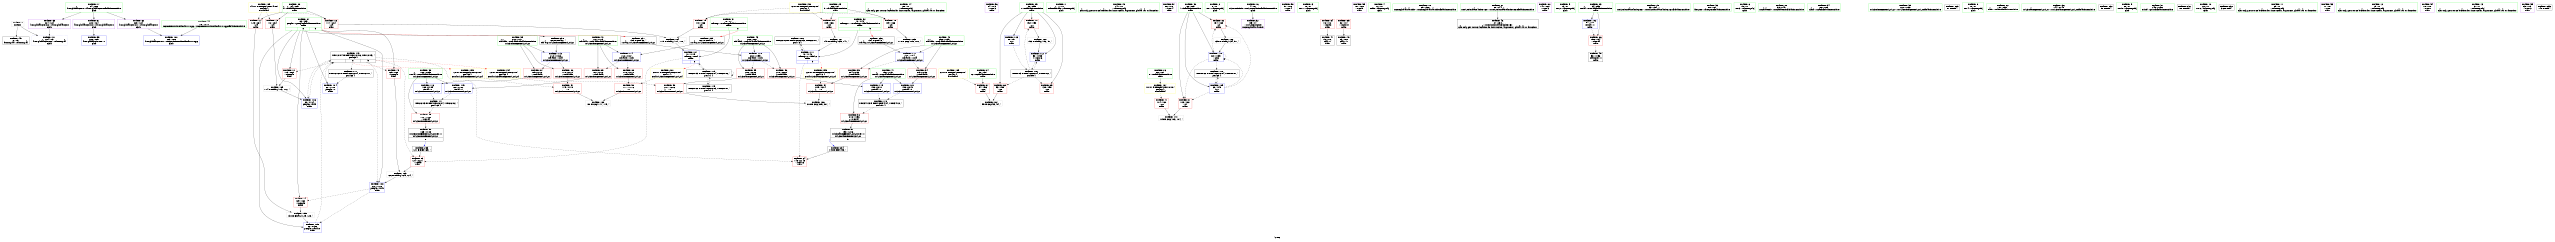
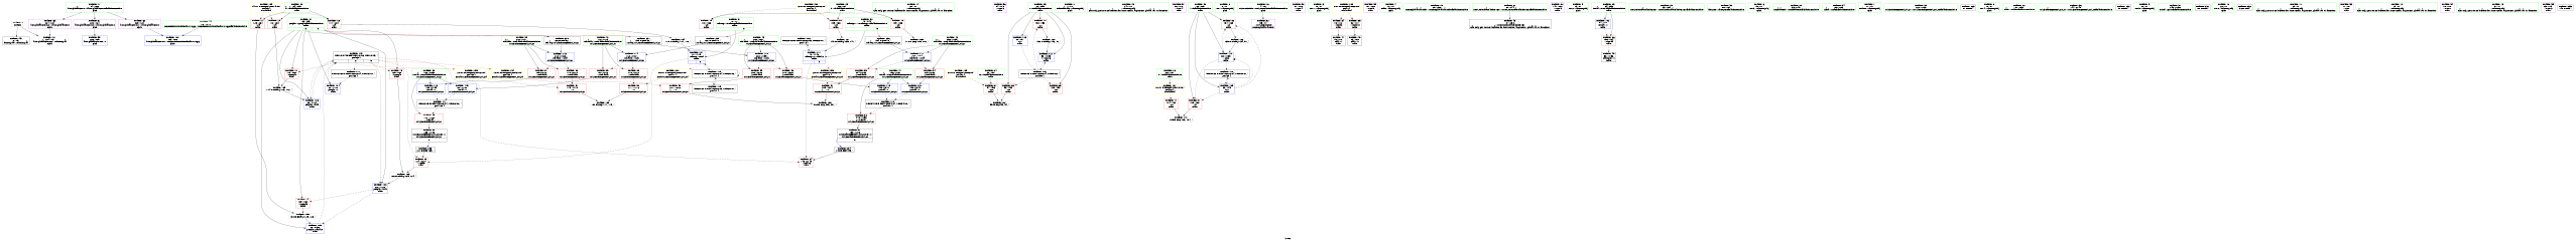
  digraph {
    label=SVFG
    node [color=green shape=record]
    edge [style=solid]
    n1 [color=grey label="{NodeID: 0\nNullPtr}"]
    n2 [color=black label="{NodeID: 45\n2\<--3\ndummyVal\<--dummyVal\n}"]
    n3 [color=blue label="{NodeID: 101\n224\<--3\nllvm.global_ctors_2\<--dummyVal\nGlob }" style=dotted]
    n4 [color=black label="{NodeID: 180\nMR_22V_2 = PHI(MR_22V_3, MR_22V_1, )\npts\{73 \}\n}"]
    n5 [color=blue label="{NodeID: 111\n72\<--140\nref.tmp11\<--add12\nmain\n|{|<s2>9}}"]
    n6 [color=red label="{NodeID: 84\n146\<--143\n\<--call13\nmain\n}"]
    n7 [color=yellow label="{NodeID: 195\n22V_1 = ENCHI(MR_22V_0)\npts\{73 \}\nFun[_ZSt3maxIxERKT_S2_S2_]}" style=double]
    n8 [color=red label="{NodeID: 97\n205\<--204\n\<--\n_ZSt3maxIxERKT_S2_S2_\n}"]
    n9 [color=grey label="{NodeID: 166\n208 = cmp(205, 207, )\n}"]
    n10 [label="{NodeID: 14\n100\<--1\n\<--dummyObj\nCan only get source location for instruction, argument, global var or function.}"]
    n11 [color=yellow label="{NodeID: 194\n12V_1 = ENCHI(MR_12V_0)\npts\{63 \}\nFun[_ZSt3maxIxERKT_S2_S2_]}" style=double]
    n12 [color=red label="{NodeID: 98\n207\<--206\n\<--\n_ZSt3maxIxERKT_S2_S2_\n}"]
    n13 [label="{NodeID: 28\n64\<--65\na\<--a_field_insensitive\nmain\n}"]
    n14 [color=red label="{NodeID: 75\n112\<--64\n\<--a\nmain\n}"]
    n15 [color=red label="{NodeID: 76\n117\<--64\n\<--a\nmain\n}"]
    n16 [color=red label="{NodeID: 77\n128\<--64\n\<--a\nmain\n}"]
    n17 [color=grey label="{NodeID: 165\n114 = Binary(113, 112, )\n}"]
    n18 [color=grey label="{NodeID: 164\n119 = Binary(117, 118, )\n}"]
    n19 [color=grey label="{NodeID: 159\n130 = Binary(129, 128, )\n}"]
    n20 [color=blue label="{NodeID: 106\n62\<--114\npeople\<--add\nmain\n}"]
    n21 [color=blue label="{NodeID: 107\n70\<--119\nref.tmp\<--mul\nmain\n|{|<s2>8}}"]
    n22 [color=blue label="{NodeID: 109\n62\<--130\npeople\<--add10\nmain\n}"]
    n23 [label="{NodeID: 42\n198\<--199\n__a.addr\<--__a.addr_field_insensitive\n_ZSt3maxIxERKT_S2_S2_\n}"]
    n24 [color=red label="{NodeID: 93\n204\<--198\n\<--__a.addr\n_ZSt3maxIxERKT_S2_S2_\n}"]
    n25 [color=red label="{NodeID: 94\n213\<--198\n\<--__a.addr\n_ZSt3maxIxERKT_S2_S2_\n}"]
    n26 [color=blue label="{NodeID: 117\n198\<--194\n__a.addr\<--__a\n_ZSt3maxIxERKT_S2_S2_\n}"]
    n27 [color=blue label="{NodeID: 120\n196\<--213\nretval\<--\n_ZSt3maxIxERKT_S2_S2_\n}"]
    n28 [color=black label="{NodeID: 172\nMR_34V_3 = PHI(MR_34V_4, MR_34V_2, )\npts\{197 \}\n}"]
    n29 [color=purple label="{NodeID: 56\n84\<--15\n\<--.str.3\nmain\n}"]
    n30 [color=black label="{NodeID: 236\n194 = PHI(72, )\n0th arg _ZSt3maxIxERKT_S2_S2_ }"]
    n31 [color=red label="{NodeID: 70\n152\<--58\n\<--t\nmain\n}"]
    n32 [color=grey label="{NodeID: 160\n153 = Binary(152, 91, )\n}"]
    n33 [color=blue label="{NodeID: 112\n58\<--153\nt\<--inc16\nmain\n}"]
    n34 [color=black label="{NodeID: 176\nMR_8V_3 = PHI(MR_8V_4, MR_8V_2, )\npts\{59 \}\n}"]
    n35 [color=grey label="{NodeID: 167\n95 = cmp(93, 94, )\n}"]
    n36 [label="{NodeID: 1\n7\<--1\n__dso_handle\<--dummyObj\nGlob }"]
    n37 [label="{NodeID: 15\n141\<--1\n\<--dummyObj\nCan only get source location for instruction, argument, global var or function.}"]
    n38 [color=red label="{NodeID: 68\n93\<--58\n\<--t\nmain\n}"]
    n39 [color=red label="{NodeID: 69\n138\<--58\n\<--t\nmain\n}"]
    n40 [label="{NodeID: 29\n66\<--67\nb\<--b_field_insensitive\nmain\n}"]
    n41 [color=red label="{NodeID: 78\n109\<--66\n\<--b\nmain\n}"]
    n42 [color=red label="{NodeID: 79\n118\<--66\n\<--b\nmain\n}"]
    n43 [color=red label="{NodeID: 80\n139\<--66\n\<--b\nmain\n}"]
    n44 [color=grey label="{NodeID: 169\n110 = cmp(109, 100, )\n}"]
    n45 [color=grey label="{NodeID: 161\n140 = Binary(139, 141, )\n}"]
    n46 [label="{NodeID: 43\n200\<--201\n__b.addr\<--__b.addr_field_insensitive\n_ZSt3maxIxERKT_S2_S2_\n}"]
    n47 [color=red label="{NodeID: 95\n206\<--200\n\<--__b.addr\n_ZSt3maxIxERKT_S2_S2_\n}"]
    n48 [color=red label="{NodeID: 96\n210\<--200\n\<--__b.addr\n_ZSt3maxIxERKT_S2_S2_\n}"]
    n49 [color=blue label="{NodeID: 118\n200\<--195\n__b.addr\<--__b\n_ZSt3maxIxERKT_S2_S2_\n}"]
    n50 [color=blue label="{NodeID: 119\n196\<--210\nretval\<--\n_ZSt3maxIxERKT_S2_S2_\n}"]
    n51 [color=purple label="{NodeID: 57\n86\<--18\n\<--.str.4\nmain\n}"]
    n52 [color=black label="{NodeID: 237\n195 = PHI(62, )\n1st arg _ZSt3maxIxERKT_S2_S2_ }"]
    n53 [color=red label="{NodeID: 71\n104\<--60\n\<--n\nmain\n}"]
    n54 [color=grey label="{NodeID: 170\n105 = cmp(103, 104, )\n}"]
    n55 [color=grey label="{NodeID: 168\n180 = cmp(177, 179, )\n}"]
    n56 [color=red label="{NodeID: 85\n188\<--168\n\<--retval\n_ZSt3minIxERKT_S2_S2_\n}"]
    n57 [color=black label="{NodeID: 50\n165\<--188\n_ZSt3minIxERKT_S2_S2__ret\<--\n_ZSt3minIxERKT_S2_S2_\n|{<s0>8}}"]
    n58 [color=black label="{NodeID: 233\n121 = PHI(165, )\n}"]
    n59 [color=red label="{NodeID: 83\n124\<--121\n\<--call9\nmain\n}"]
    n60 [label="{NodeID: 2\n8\<--1\n.str\<--dummyObj\nGlob }"]
    n61 [color=blue label="{NodeID: 99\n222\<--25\nllvm.global_ctors_0\<--\nGlob }"]
    n62 [label="{NodeID: 16\n4\<--6\n_ZStL8__ioinit\<--_ZStL8__ioinit_field_insensitive\nGlob }"]
    n63 [color=purple label="{NodeID: 52\n35\<--4\n\<--_ZStL8__ioinit\n__cxx_global_var_init\n}"]
    n64 [color=blue label="{NodeID: 113\n170\<--166\n__a.addr\<--__a\n_ZSt3minIxERKT_S2_S2_\n}"]
    n65 [color=red label="{NodeID: 86\n178\<--170\n\<--__a.addr\n_ZSt3minIxERKT_S2_S2_\n}"]
    n66 [color=red label="{NodeID: 87\n185\<--170\n\<--__a.addr\n_ZSt3minIxERKT_S2_S2_\n}"]
    n67 [color=red label="{NodeID: 91\n179\<--178\n\<--\n_ZSt3minIxERKT_S2_S2_\n}"]
    n68 [color=blue label="{NodeID: 116\n168\<--185\nretval\<--\n_ZSt3minIxERKT_S2_S2_\n}"]
    n69 [color=black label="{NodeID: 171\nMR_26V_3 = PHI(MR_26V_4, MR_26V_2, )\npts\{169 \}\n}"]
    n70 [label="{NodeID: 30\n68\<--69\ni\<--i_field_insensitive\nmain\n}"]
    n71 [color=red label="{NodeID: 81\n103\<--68\n\<--i\nmain\n}"]
    n72 [color=red label="{NodeID: 82\n134\<--68\n\<--i\nmain\n}"]
    n73 [color=blue label="{NodeID: 105\n68\<--75\ni\<--\nmain\n}"]
    n74 [color=blue label="{NodeID: 110\n68\<--135\ni\<--inc\nmain\n}"]
    n75 [color=grey label="{NodeID: 162\n135 = Binary(134, 91, )\n}"]
    n76 [color=black label="{NodeID: 178\nMR_18V_2 = PHI(MR_18V_4, MR_18V_1, )\npts\{69 \}\n}"]
    n77 [label="{NodeID: 44\n26\<--218\n_GLOBAL__sub_I_limli_1_1.cpp\<--_GLOBAL__sub_I_limli_1_1.cpp_field_insensitive\n}"]
    n78 [color=blue label="{NodeID: 100\n223\<--26\nllvm.global_ctors_1\<--_GLOBAL__sub_I_limli_1_1.cpp\nGlob }"]
    n79 [color=purple label="{NodeID: 58\n97\<--18\n\<--.str.4\nmain\n}"]
    n80 [color=black label="{NodeID: 238\n166 = PHI(62, )\n0th arg _ZSt3minIxERKT_S2_S2_ }"]
    n81 [color=red label="{NodeID: 72\n113\<--62\n\<--people\nmain\n}"]
    n82 [color=black label="{NodeID: 173\nMR_12V_4 = PHI(MR_12V_6, MR_12V_3, )\npts\{63 \}\n|{|<s7>8|<s8>9}}"]
    n83 [label="{NodeID: 3\n10\<--1\n.str.1\<--dummyObj\nGlob }"]
+   n84 [color=yellow label="{NodeID: 183\n2V_1 = ENCHI(MR_2V_0)\npts\{1 \}\nFun[main]}" style=double]
    n85 [color=red label="{NodeID: 64\n76\<--12\n\<--stdin\nmain\n}"]
    n86 [color=red label="{NodeID: 65\n82\<--17\n\<--stdout\nmain\n}"]
    n87 [color=black label="{NodeID: 47\n79\<--76\ncall\<--\nmain\n}"]
    n88 [color=black label="{NodeID: 48\n85\<--82\ncall1\<--\nmain\n}"]
    n89 [label="{NodeID: 17\n24\<--28\nllvm.global_ctors\<--llvm.global_ctors_field_insensitive\nGlob }"]
    n90 [color=purple label="{NodeID: 61\n222\<--24\nllvm.global_ctors_0\<--llvm.global_ctors\nGlob }"]
    n91 [color=purple label="{NodeID: 62\n223\<--24\nllvm.global_ctors_1\<--llvm.global_ctors\nGlob }"]
    n92 [color=purple label="{NodeID: 63\n224\<--24\nllvm.global_ctors_2\<--llvm.global_ctors\nGlob }"]
    n93 [color=blue label="{NodeID: 114\n172\<--167\n__b.addr\<--__b\n_ZSt3minIxERKT_S2_S2_\n}"]
    n94 [color=red label="{NodeID: 88\n176\<--172\n\<--__b.addr\n_ZSt3minIxERKT_S2_S2_\n}"]
    n95 [color=red label="{NodeID: 89\n182\<--172\n\<--__b.addr\n_ZSt3minIxERKT_S2_S2_\n}"]
    n96 [color=red label="{NodeID: 90\n177\<--176\n\<--\n_ZSt3minIxERKT_S2_S2_\n}"]
    n97 [color=blue label="{NodeID: 115\n168\<--182\nretval\<--\n_ZSt3minIxERKT_S2_S2_\n}"]
    n98 [label="{NodeID: 31\n70\<--71\nref.tmp\<--ref.tmp_field_insensitive\nmain\n|{|<s1>8}}"]
    n99 [color=black label="{NodeID: 239\n167 = PHI(70, )\n1st arg _ZSt3minIxERKT_S2_S2_ }"]
    n100 [color=yellow label="{NodeID: 200\n20V_1 = ENCHI(MR_20V_0)\npts\{71 \}\nFun[_ZSt3minIxERKT_S2_S2_]}" style=double]
    n101 [color=black label="{NodeID: 175\nMR_20V_3 = PHI(MR_20V_4, MR_20V_2, )\npts\{71 \}\n}"]
    n102 [color=grey label="{NodeID: 163\n126 = Binary(125, 124, )\n}"]
    n103 [color=black label="{NodeID: 179\nMR_20V_2 = PHI(MR_20V_3, MR_20V_1, )\npts\{71 \}\n}"]
    n104 [color=purple label="{NodeID: 59\n107\<--20\n\<--.str.5\nmain\n}"]
    n105 [color=red label="{NodeID: 73\n125\<--62\n\<--people\nmain\n}"]
    n106 [color=blue label="{NodeID: 108\n62\<--126\npeople\<--sub\nmain\n}"]
    n107 [color=red label="{NodeID: 74\n129\<--62\n\<--people\nmain\n}"]
    n108 [label="{NodeID: 4\n12\<--1\nstdin\<--dummyObj\nGlob }"]
    n109 [label="{NodeID: 18\n29\<--30\n__cxx_global_var_init\<--__cxx_global_var_init_field_insensitive\n}"]
    n110 [label="{NodeID: 32\n72\<--73\nref.tmp11\<--ref.tmp11_field_insensitive\nmain\n|{|<s1>9}}"]
    n111 [color=black label="{NodeID: 46\n37\<--38\n\<--_ZNSt8ios_base4InitD1Ev\nCan only get source location for instruction, argument, global var or function.}"]
    n112 [color=purple label="{NodeID: 60\n147\<--22\n\<--.str.6\nmain\n}"]
    n113 [label="{NodeID: 5\n13\<--1\n.str.2\<--dummyObj\nGlob }"]
    n114 [color=yellow label="{NodeID: 185\n6V_1 = ENCHI(MR_6V_0)\npts\{57 \}\nFun[main]}" style=double]
    n115 [color=red label="{NodeID: 67\n94\<--56\n\<--tc\nmain\n}"]
    n116 [color=blue label="{NodeID: 102\n54\<--75\nretval\<--\nmain\n}"]
    n117 [color=red label="{NodeID: 66\n156\<--54\n\<--retval\nmain\n}"]
    n118 [color=black label="{NodeID: 49\n53\<--156\nmain_ret\<--\nmain\n}"]
    n119 [label="{NodeID: 19\n33\<--34\n_ZNSt8ios_base4InitC1Ev\<--_ZNSt8ios_base4InitC1Ev_field_insensitive\n}"]
    n120 [color=yellow label="{NodeID: 199\n12V_1 = ENCHI(MR_12V_0)\npts\{63 \}\nFun[_ZSt3minIxERKT_S2_S2_]}" style=double]
    n121 [label="{NodeID: 33\n80\<--81\nfreopen\<--freopen_field_insensitive\n}"]
    n122 [color=red label="{NodeID: 92\n216\<--196\n\<--retval\n_ZSt3maxIxERKT_S2_S2_\n}"]
    n123 [color=black label="{NodeID: 51\n193\<--216\n_ZSt3maxIxERKT_S2_S2__ret\<--\n_ZSt3maxIxERKT_S2_S2_\n|{<s0>9}}"]
    n124 [color=black label="{NodeID: 234\n143 = PHI(193, )\n}"]
    n125 [label="{NodeID: 6\n15\<--1\n.str.3\<--dummyObj\nGlob }"]
    n126 [color=blue label="{NodeID: 103\n58\<--91\nt\<--\nmain\n}"]
    n127 [label="{NodeID: 20\n39\<--40\n__cxa_atexit\<--__cxa_atexit_field_insensitive\n}"]
    n128 [label="{NodeID: 34\n88\<--89\nscanf\<--scanf_field_insensitive\n}"]
    n129 [color=black label="{NodeID: 177\nMR_12V_2 = PHI(MR_12V_4, MR_12V_1, )\npts\{63 \}\n}"]
    n130 [color=blue label="{NodeID: 104\n62\<--100\npeople\<--\nmain\n}"]
+   n131 [label="{NodeID: 7\n17\<--1\nstdout\<--dummyObj\nGlob }"]
    n132 [color=yellow label="{NodeID: 187\n10V_1 = ENCHI(MR_10V_0)\npts\{61 \}\nFun[main]}" style=double]
    n133 [label="{NodeID: 21\n38\<--44\n_ZNSt8ios_base4InitD1Ev\<--_ZNSt8ios_base4InitD1Ev_field_insensitive\n}"]
    n134 [label="{NodeID: 35\n122\<--123\n_ZSt3minIxERKT_S2_S2_\<--_ZSt3minIxERKT_S2_S2__field_insensitive\n}"]
    n135 [color=black label="{NodeID: 229\n87 = PHI()\n}"]
    n136 [label="{NodeID: 8\n18\<--1\n.str.4\<--dummyObj\nGlob }"]
    n137 [label="{NodeID: 22\n51\<--52\nmain\<--main_field_insensitive\n}"]
    n138 [label="{NodeID: 36\n144\<--145\n_ZSt3maxIxERKT_S2_S2_\<--_ZSt3maxIxERKT_S2_S2__field_insensitive\n}"]
    n139 [color=black label="{NodeID: 230\n98 = PHI()\n}"]
    n140 [label="{NodeID: 9\n20\<--1\n.str.5\<--dummyObj\nGlob }"]
    n141 [color=yellow label="{NodeID: 189\n14V_1 = ENCHI(MR_14V_0)\npts\{65 \}\nFun[main]}" style=double]
    n142 [label="{NodeID: 23\n54\<--55\nretval\<--retval_field_insensitive\nmain\n}"]
    n143 [label="{NodeID: 37\n149\<--150\nprintf\<--printf_field_insensitive\n}"]
    n144 [color=black label="{NodeID: 231\n108 = PHI()\n}"]
    n145 [label="{NodeID: 10\n22\<--1\n.str.6\<--dummyObj\nGlob }"]
    n146 [color=yellow label="{NodeID: 190\n16V_1 = ENCHI(MR_16V_0)\npts\{67 \}\nFun[main]}" style=double]
    n147 [label="{NodeID: 24\n56\<--57\ntc\<--tc_field_insensitive\nmain\n}"]
    n148 [label="{NodeID: 38\n168\<--169\nretval\<--retval_field_insensitive\n_ZSt3minIxERKT_S2_S2_\n}"]
    n149 [color=black label="{NodeID: 232\n36 = PHI()\n}"]
    n150 [label="{NodeID: 11\n25\<--1\n\<--dummyObj\nCan only get source location for instruction, argument, global var or function.}"]
    n151 [label="{NodeID: 25\n58\<--59\nt\<--t_field_insensitive\nmain\n}"]
    n152 [label="{NodeID: 39\n170\<--171\n__a.addr\<--__a.addr_field_insensitive\n_ZSt3minIxERKT_S2_S2_\n}"]
    n153 [color=purple label="{NodeID: 53\n77\<--8\n\<--.str\nmain\n}"]
    n154 [label="{NodeID: 12\n75\<--1\n\<--dummyObj\nCan only get source location for instruction, argument, global var or function.}"]
    n155 [label="{NodeID: 26\n60\<--61\nn\<--n_field_insensitive\nmain\n}"]
    n156 [label="{NodeID: 40\n172\<--173\n__b.addr\<--__b.addr_field_insensitive\n_ZSt3minIxERKT_S2_S2_\n}"]
    n157 [color=purple label="{NodeID: 54\n78\<--10\n\<--.str.1\nmain\n}"]
    n158 [label="{NodeID: 13\n91\<--1\n\<--dummyObj\nCan only get source location for instruction, argument, global var or function.}"]
    n159 [label="{NodeID: 27\n62\<--63\npeople\<--people_field_insensitive\nmain\n|{|<s7>8|<s8>9}}"]
    n160 [label="{NodeID: 41\n196\<--197\nretval\<--retval_field_insensitive\n_ZSt3maxIxERKT_S2_S2_\n}"]
    n161 [color=purple label="{NodeID: 55\n83\<--13\n\<--.str.2\nmain\n}"]
    n162 [color=black label="{NodeID: 235\n148 = PHI()\n}"]
    n1 -> n2
    n1 -> n3
    n4 -> n5 [style=dashed]
    n5 -> n4 [style=dashed]
    n5 -> n6 [style=dashed]
    n5 -> n7 [color=red style=dashed tailport=s2]
    n7 -> n8 [style=dashed]
    n8 -> n9
    n11 -> n12 [style=dashed]
    n12 -> n9
    n13 -> n14
    n13 -> n15
    n13 -> n16
    n14 -> n17
    n15 -> n18
    n16 -> n19
    n17 -> n20
    n18 -> n21
    n19 -> n22
    n20 -> n82 [style=dashed]
    n21 -> n59 [style=dashed]
    n21 -> n100 [color=red style=dashed tailport=s2]
    n21 -> n101 [style=dashed]
    n22 -> n82 [style=dashed]
    n23 -> n24
    n23 -> n25
    n23 -> n26
    n24 -> n8
    n25 -> n27
    n26 -> n24 [style=dashed]
    n26 -> n25 [style=dashed]
    n27 -> n28 [style=dashed]
    n28 -> n122 [style=dashed]
    n30 -> n26
    n31 -> n32
    n32 -> n33
    n33 -> n34 [style=dashed]
    n34 -> n31 [style=dashed]
    n34 -> n33 [style=dashed]
    n34 -> n38 [style=dashed]
    n34 -> n39 [style=dashed]
    n38 -> n35
    n40 -> n41
    n40 -> n42
    n40 -> n43
    n41 -> n44
-   n42 -> n18
    n43 -> n45
    n45 -> n5
    n46 -> n47
    n46 -> n48
    n46 -> n49
    n47 -> n12
    n48 -> n50
    n49 -> n47 [style=dashed]
    n49 -> n48 [style=dashed]
    n50 -> n28 [style=dashed]
    n52 -> n49
    n53 -> n54
    n56 -> n57
    n57 -> n58 [color=blue tailport=s0]
    n58 -> n59
    n59 -> n102
    n62 -> n63
    n64 -> n65 [style=dashed]
    n64 -> n66 [style=dashed]
    n65 -> n67
    n66 -> n68
    n67 -> n55
    n68 -> n69 [style=dashed]
    n69 -> n56 [style=dashed]
    n70 -> n71
    n70 -> n72
    n70 -> n73
    n70 -> n74
    n71 -> n54
    n72 -> n75
    n73 -> n71 [style=dashed]
    n73 -> n72 [style=dashed]
    n73 -> n74 [style=dashed]
    n73 -> n76 [style=dashed]
    n74 -> n71 [style=dashed]
    n74 -> n72 [style=dashed]
    n74 -> n74 [style=dashed]
    n74 -> n76 [style=dashed]
    n75 -> n74
    n76 -> n73 [style=dashed]
    n77 -> n78
    n80 -> n64
    n81 -> n17
    n82 -> n6 [style=dashed]
    n82 -> n11 [color=red style=dashed tailport=s8]
    n82 -> n20 [style=dashed]
    n82 -> n59 [style=dashed]
    n82 -> n81 [style=dashed]
    n82 -> n105 [style=dashed]
    n82 -> n106 [style=dashed]
    n82 -> n120 [color=red style=dashed tailport=s7]
    n82 -> n129 [style=dashed]
+   n84 -> n85 [style=dashed]
+   n84 -> n86 [style=dashed]
    n85 -> n87
    n86 -> n88
    n89 -> n90
    n89 -> n91
    n89 -> n92
    n90 -> n61
    n91 -> n78
    n92 -> n3
    n93 -> n94 [style=dashed]
    n93 -> n95 [style=dashed]
    n94 -> n96
    n95 -> n97
    n96 -> n55
    n97 -> n69 [style=dashed]
    n98 -> n21
    n98 -> n99 [color=red tailport=s1]
    n99 -> n93
    n100 -> n96 [style=dashed]
    n101 -> n21 [style=dashed]
    n101 -> n101 [style=dashed]
    n101 -> n103 [style=dashed]
    n102 -> n106
    n103 -> n101 [style=dashed]
    n105 -> n102
    n106 -> n22 [style=dashed]
    n106 -> n107 [style=dashed]
    n107 -> n19
    n110 -> n5
    n110 -> n30 [color=red tailport=s1]
    n114 -> n115 [style=dashed]
    n115 -> n35
    n116 -> n117 [style=dashed]
    n117 -> n118 [style=dashed]
    n120 -> n67 [style=dashed]
    n122 -> n123
    n123 -> n124 [color=blue tailport=s0]
    n124 -> n6
    n126 -> n34 [style=dashed]
    n129 -> n130 [style=dashed]
    n130 -> n82 [style=dashed]
    n132 -> n53 [style=dashed]
    n133 -> n111
    n141 -> n14 [style=dashed]
    n141 -> n15 [style=dashed]
    n141 -> n16 [style=dashed]
    n142 -> n116
    n142 -> n117
    n146 -> n41 [style=dashed]
    n146 -> n42 [style=dashed]
    n146 -> n43 [style=dashed]
    n147 -> n115
    n148 -> n56
    n148 -> n68
    n148 -> n97
    n151 -> n31
    n151 -> n33
    n151 -> n38
    n151 -> n39
    n151 -> n126
    n152 -> n64
    n152 -> n65
    n152 -> n66
    n155 -> n132
    n156 -> n93
    n156 -> n94
    n156 -> n95
    n159 -> n20
    n159 -> n22
    n159 -> n52 [color=red tailport=s8]
    n159 -> n80 [color=black tailport=s7]
    n159 -> n81
    n159 -> n105
    n159 -> n106
    n159 -> n107
    n159 -> n130
    n160 -> n27
    n160 -> n50
    n160 -> n122
  }
